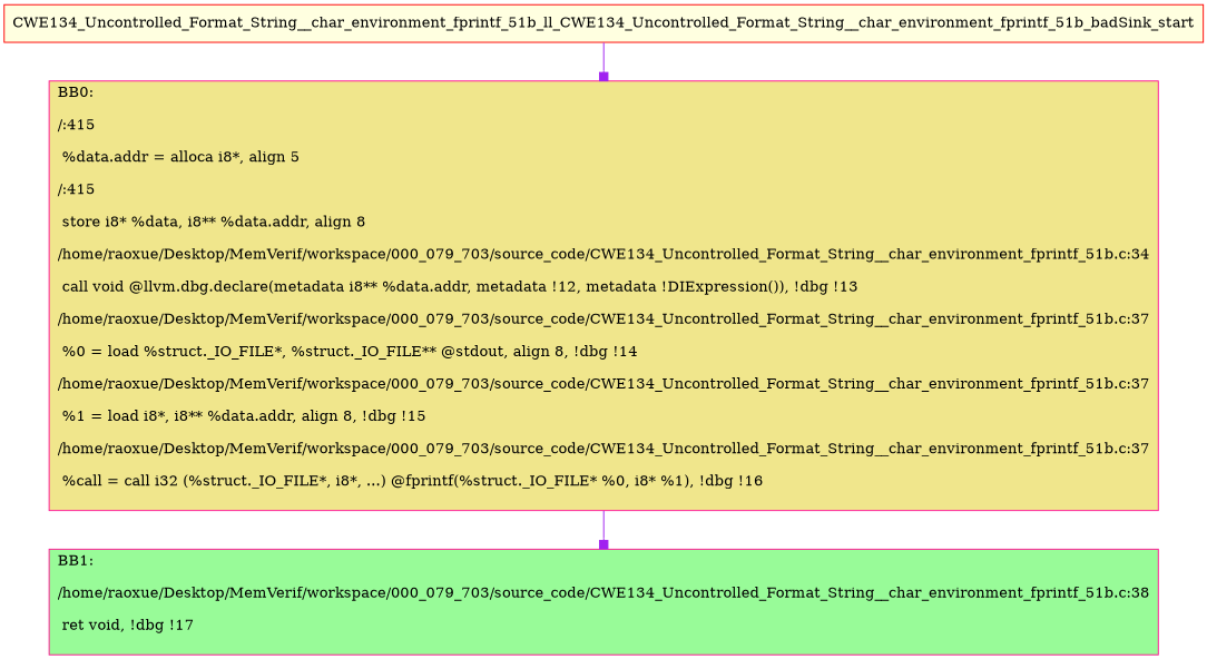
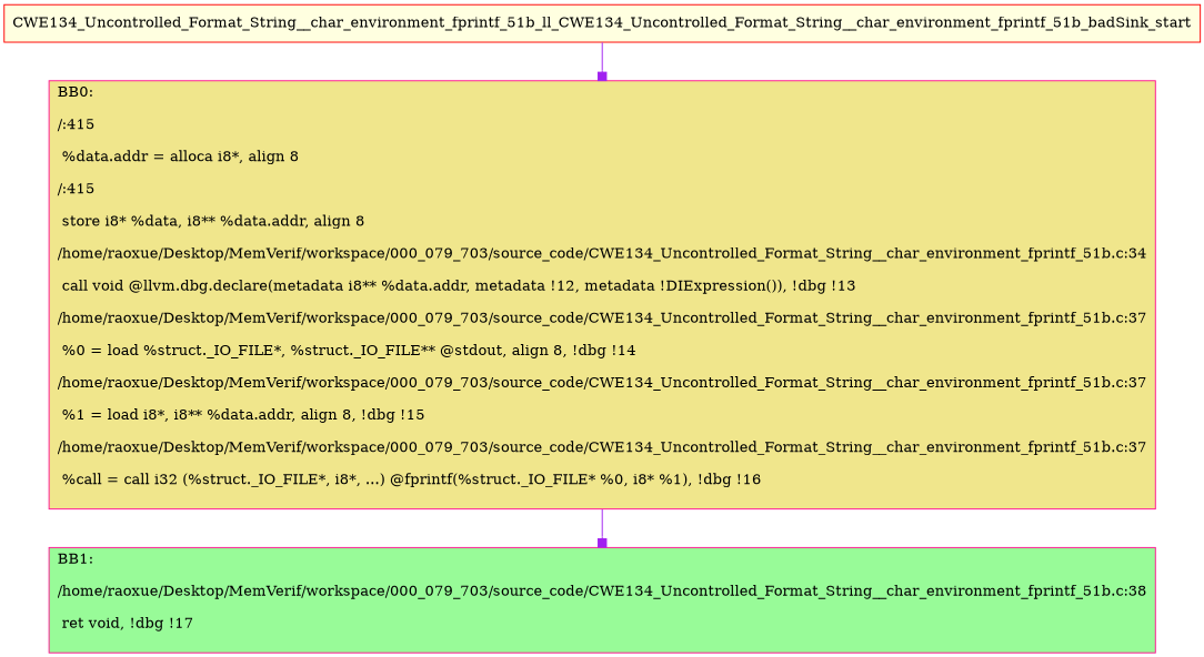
  digraph {
    node [shape=record style=filled color=deeppink]
    edge [color=purple arrowhead=box]
    n1 [label="{CWE134_Uncontrolled_Format_String__char_environment_fprintf_51b_ll_CWE134_Uncontrolled_Format_String__char_environment_fprintf_51b_badSink_start}" fillcolor=lightyellow color=red]
-   n2 [label="{BB0:\l\l/:415\l\n  %data.addr = alloca i8*, align 5\l\n/:415\l\n  store i8* %data, i8** %data.addr, align 8\l\n/home/raoxue/Desktop/MemVerif/workspace/000_079_703/source_code/CWE134_Uncontrolled_Format_String__char_environment_fprintf_51b.c:34\l\n  call void @llvm.dbg.declare(metadata i8** %data.addr, metadata !12, metadata !DIExpression()), !dbg !13\l\n/home/raoxue/Desktop/MemVerif/workspace/000_079_703/source_code/CWE134_Uncontrolled_Format_String__char_environment_fprintf_51b.c:37\l\n  %0 = load %struct._IO_FILE*, %struct._IO_FILE** @stdout, align 8, !dbg !14\l\n/home/raoxue/Desktop/MemVerif/workspace/000_079_703/source_code/CWE134_Uncontrolled_Format_String__char_environment_fprintf_51b.c:37\l\n  %1 = load i8*, i8** %data.addr, align 8, !dbg !15\l\n/home/raoxue/Desktop/MemVerif/workspace/000_079_703/source_code/CWE134_Uncontrolled_Format_String__char_environment_fprintf_51b.c:37\l\n  %call = call i32 (%struct._IO_FILE*, i8*, ...) @fprintf(%struct._IO_FILE* %0, i8* %1), !dbg !16\l\n}" fillcolor=khaki]
+   n2 [label="{BB0:\l\l/:415\l\n  %data.addr = alloca i8*, align 8\l\n/:415\l\n  store i8* %data, i8** %data.addr, align 8\l\n/home/raoxue/Desktop/MemVerif/workspace/000_079_703/source_code/CWE134_Uncontrolled_Format_String__char_environment_fprintf_51b.c:34\l\n  call void @llvm.dbg.declare(metadata i8** %data.addr, metadata !12, metadata !DIExpression()), !dbg !13\l\n/home/raoxue/Desktop/MemVerif/workspace/000_079_703/source_code/CWE134_Uncontrolled_Format_String__char_environment_fprintf_51b.c:37\l\n  %0 = load %struct._IO_FILE*, %struct._IO_FILE** @stdout, align 8, !dbg !14\l\n/home/raoxue/Desktop/MemVerif/workspace/000_079_703/source_code/CWE134_Uncontrolled_Format_String__char_environment_fprintf_51b.c:37\l\n  %1 = load i8*, i8** %data.addr, align 8, !dbg !15\l\n/home/raoxue/Desktop/MemVerif/workspace/000_079_703/source_code/CWE134_Uncontrolled_Format_String__char_environment_fprintf_51b.c:37\l\n  %call = call i32 (%struct._IO_FILE*, i8*, ...) @fprintf(%struct._IO_FILE* %0, i8* %1), !dbg !16\l\n}" fillcolor=khaki]
    n3 [label="{BB1:\l\l/home/raoxue/Desktop/MemVerif/workspace/000_079_703/source_code/CWE134_Uncontrolled_Format_String__char_environment_fprintf_51b.c:38\l\n  ret void, !dbg !17\l\n}" fillcolor=palegreen]
    n1 -> n2
    n2 -> n3
  }
